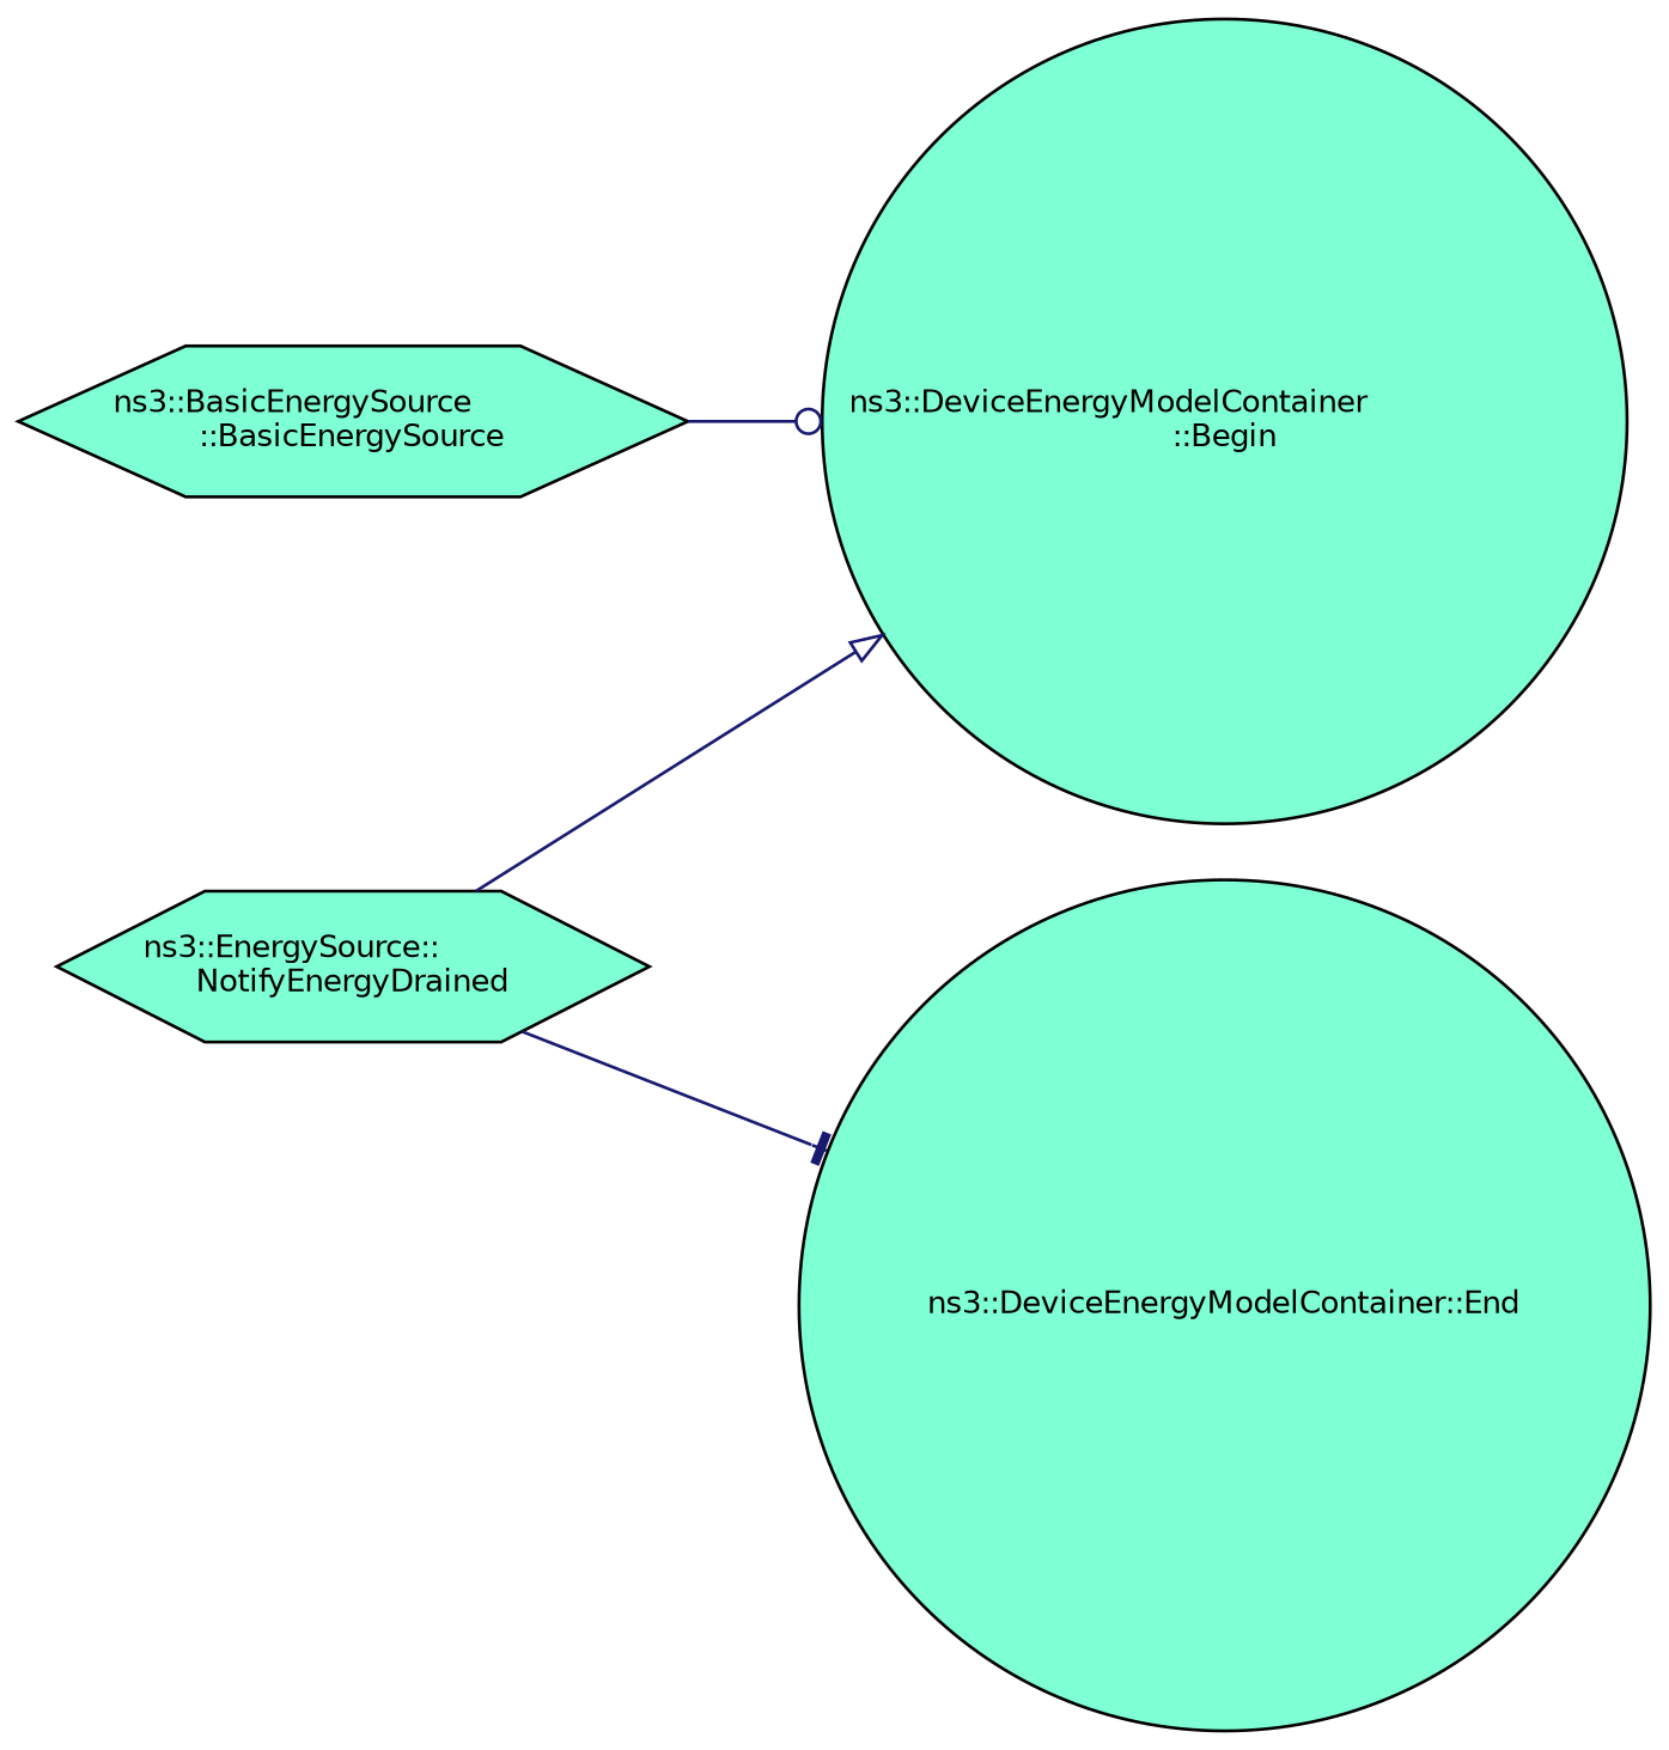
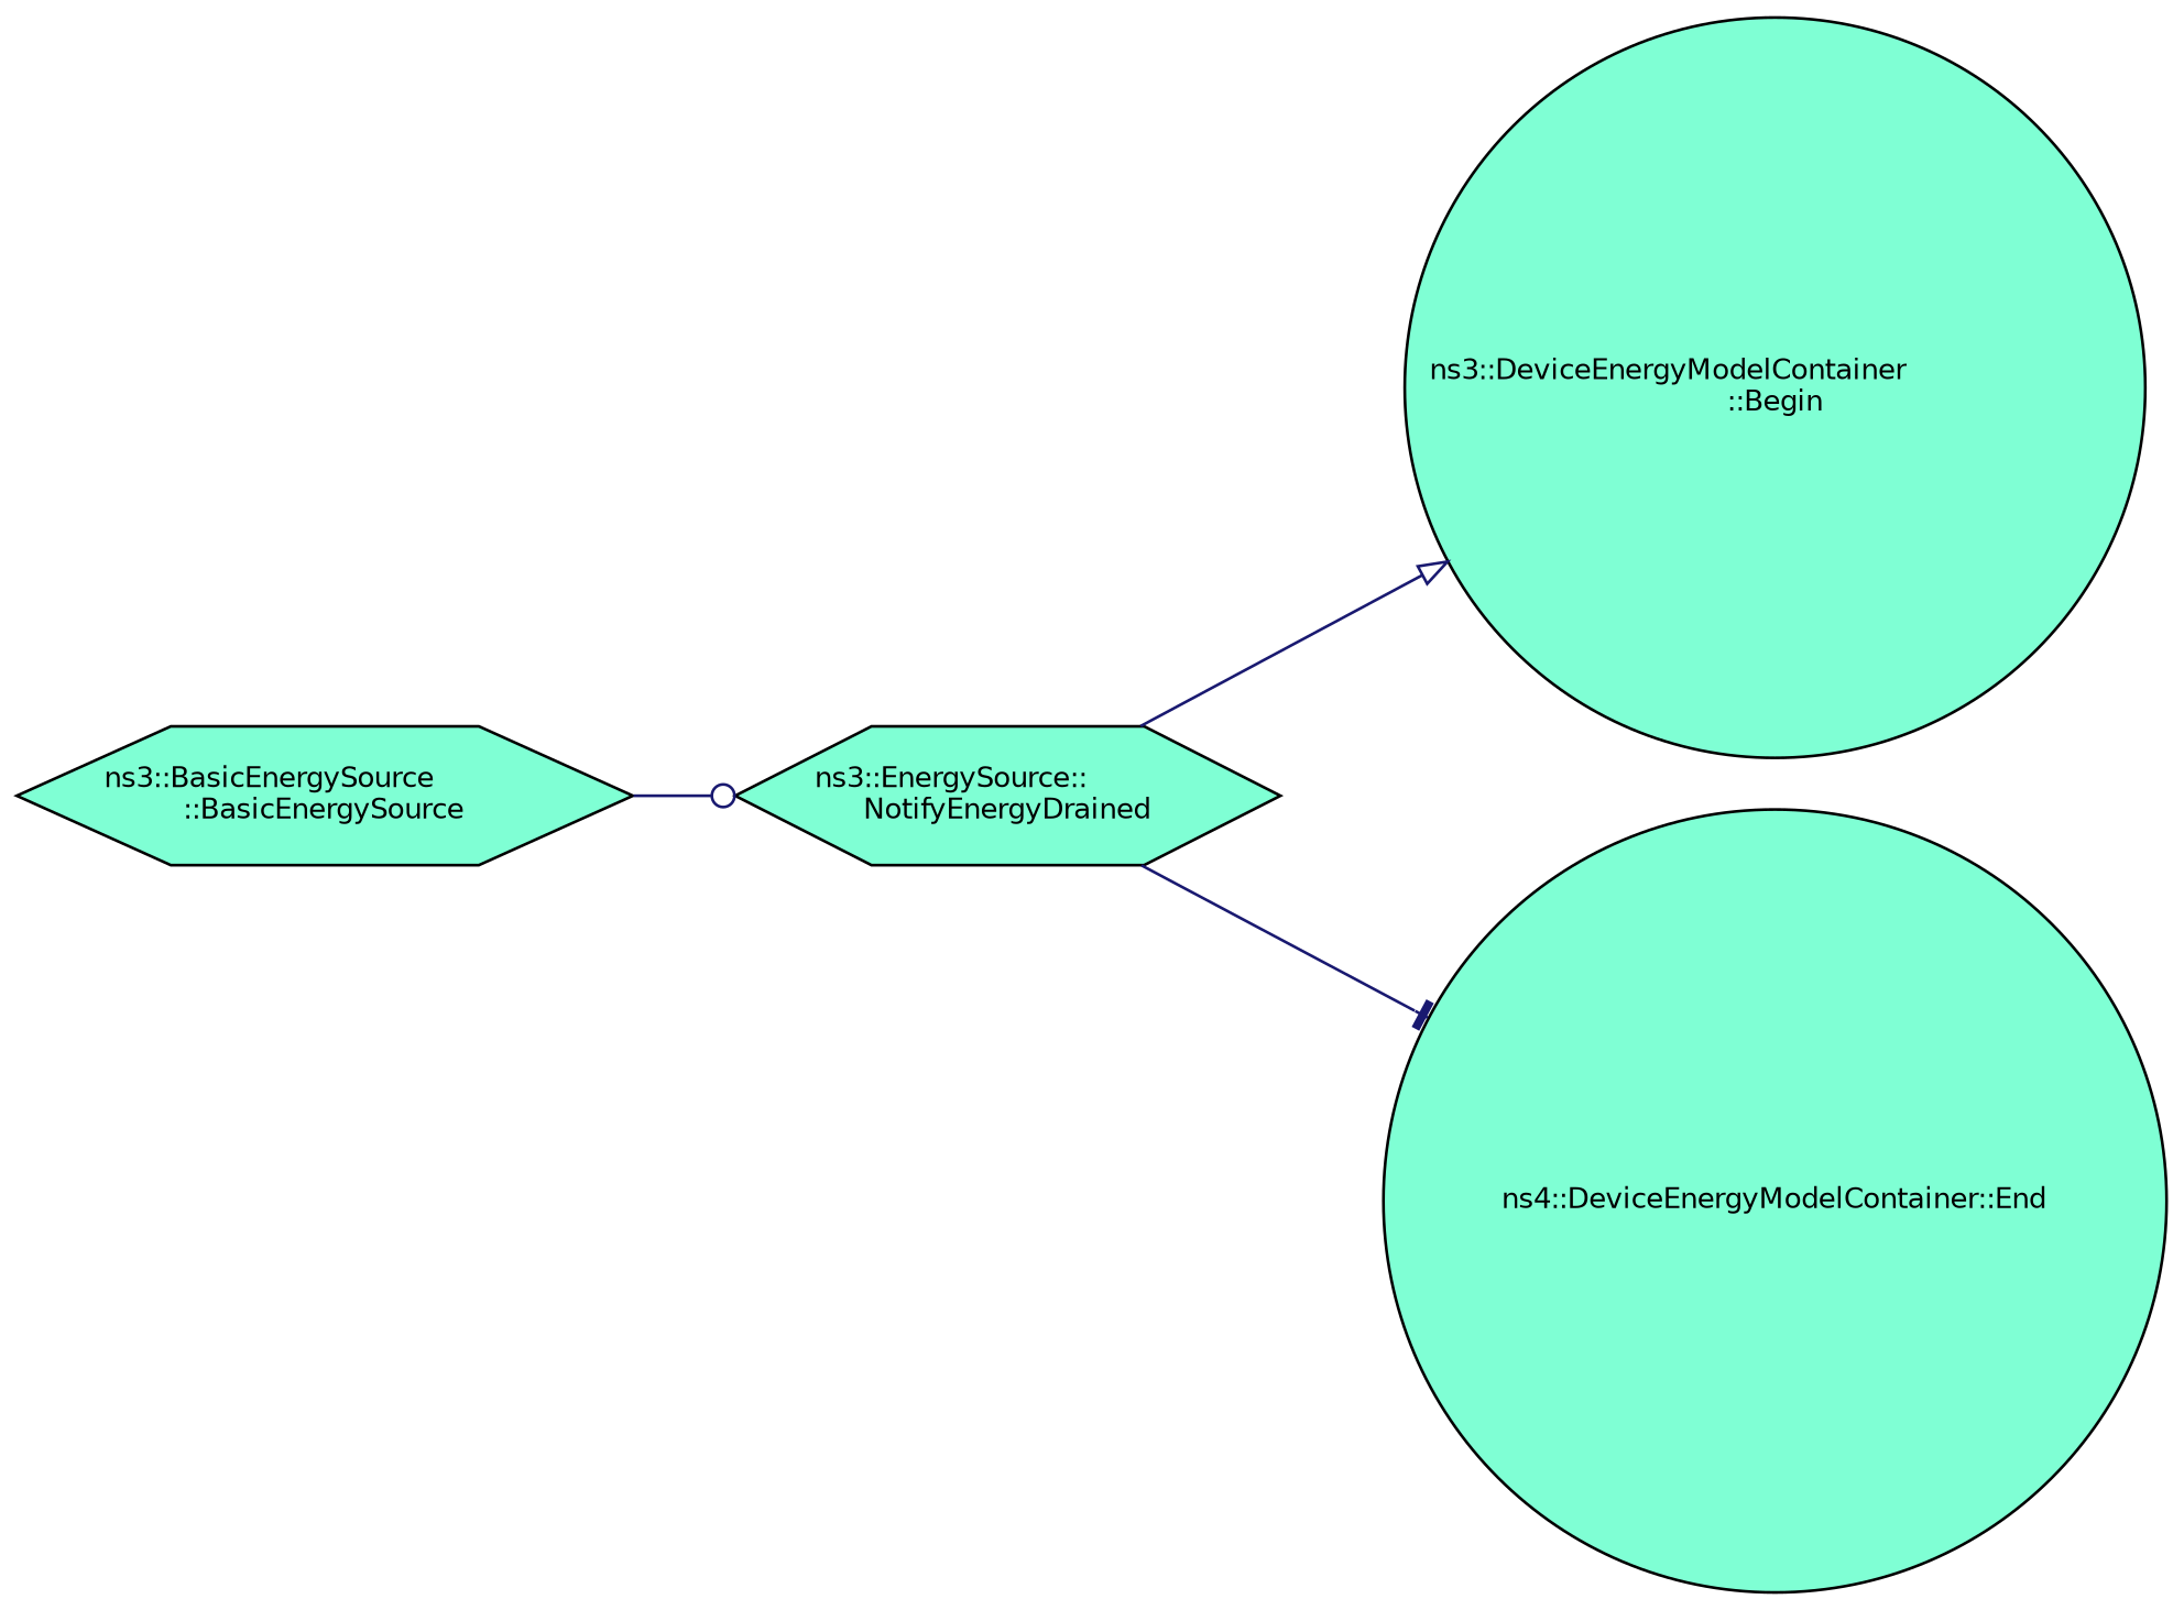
  digraph {
    rankdir=LR
    node [color=black fillcolor=aquamarine fontname=Helvetica fontsize=10 shape=hexagon style=filled]
    edge [color=midnightblue fontname=Helvetica fontsize=10 labelfontname=Helvetica labelfontsize=10 style=solid]
    n1 [fontcolor=black height=0.2 label="ns3::BasicEnergySource\l::BasicEnergySource" width=0.4]
    n2 [height=0.2 label="ns3::EnergySource::\lNotifyEnergyDrained" width=0.4]
    n3 [height=0.2 label="ns3::DeviceEnergyModelContainer\l::Begin" shape=circle width=0.4]
-   n4 [height=0.2 label="ns3::DeviceEnergyModelContainer::End" shape=circle width=0.4]
-   n1 -> n3 [arrowhead=odot]
+   n4 [height=0.2 label="ns4::DeviceEnergyModelContainer::End" shape=circle width=0.4]
+   n1 -> n2 [arrowhead=odot]
    n2 -> n3 [arrowhead=onormal]
    n2 -> n4 [arrowhead=tee]
  }
